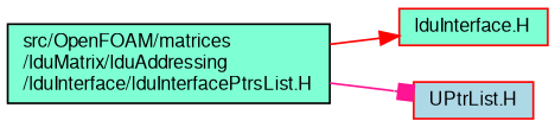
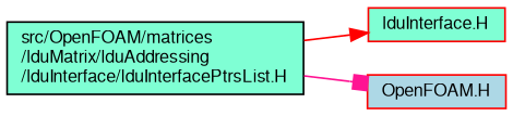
  digraph {
    rankdir=LR
    node [color=red fillcolor=aquamarine fontname=FreeSans fontsize=10 shape=record style=filled]
    edge [fontname=FreeSans fontsize=10 labelfontname=FreeSans labelfontsize=10 style=solid]
    n1 [color=black fontcolor=black height=0.2 label="src/OpenFOAM/matrices\l/lduMatrix/lduAddressing\l/lduInterface/lduInterfacePtrsList.H" width=0.4]
    n2 [height=0.2 label="lduInterface.H" width=0.4]
-   n3 [height=0.2 label="UPtrList.H" width=0.4 fillcolor=lightblue]
+   n3 [height=0.2 label="OpenFOAM.H" width=0.4 fillcolor=lightblue]
    n1 -> n2 [color=red arrowhead=normal]
    n1 -> n3 [color=deeppink arrowhead=box]
  }
